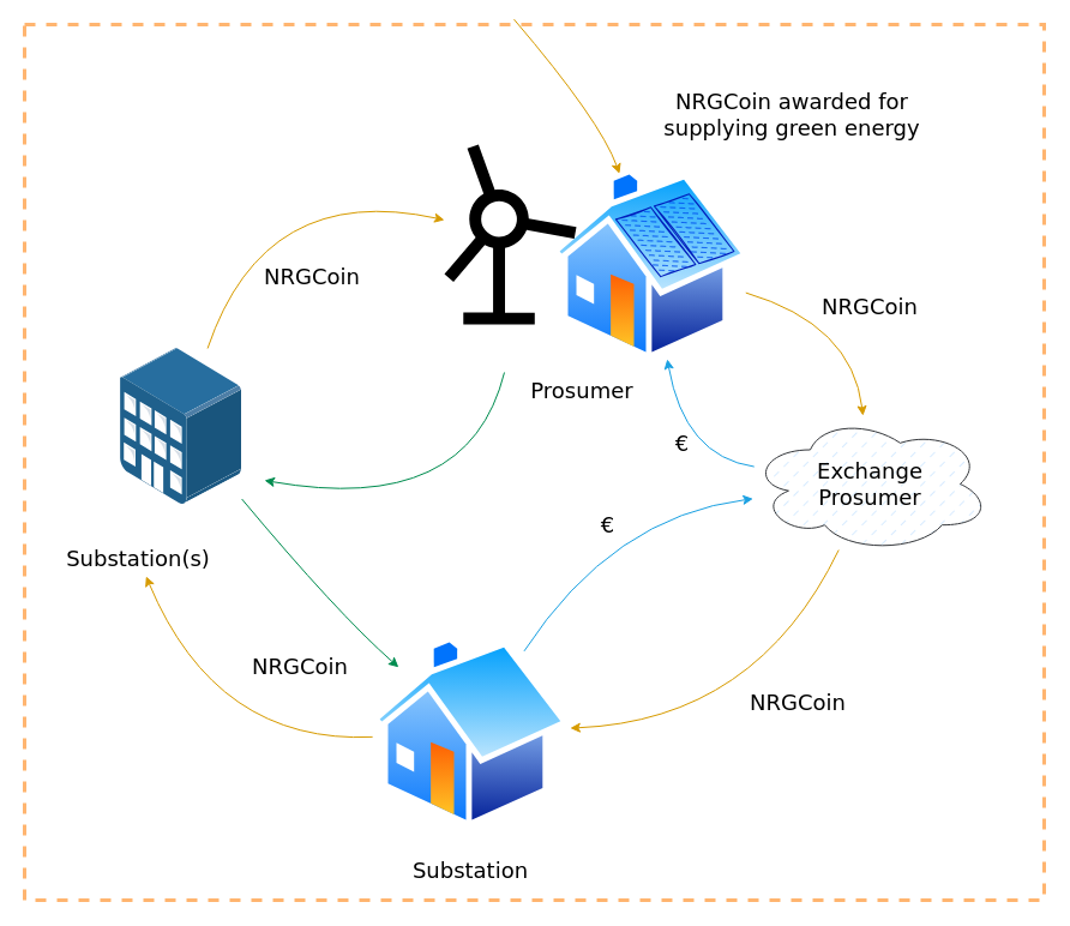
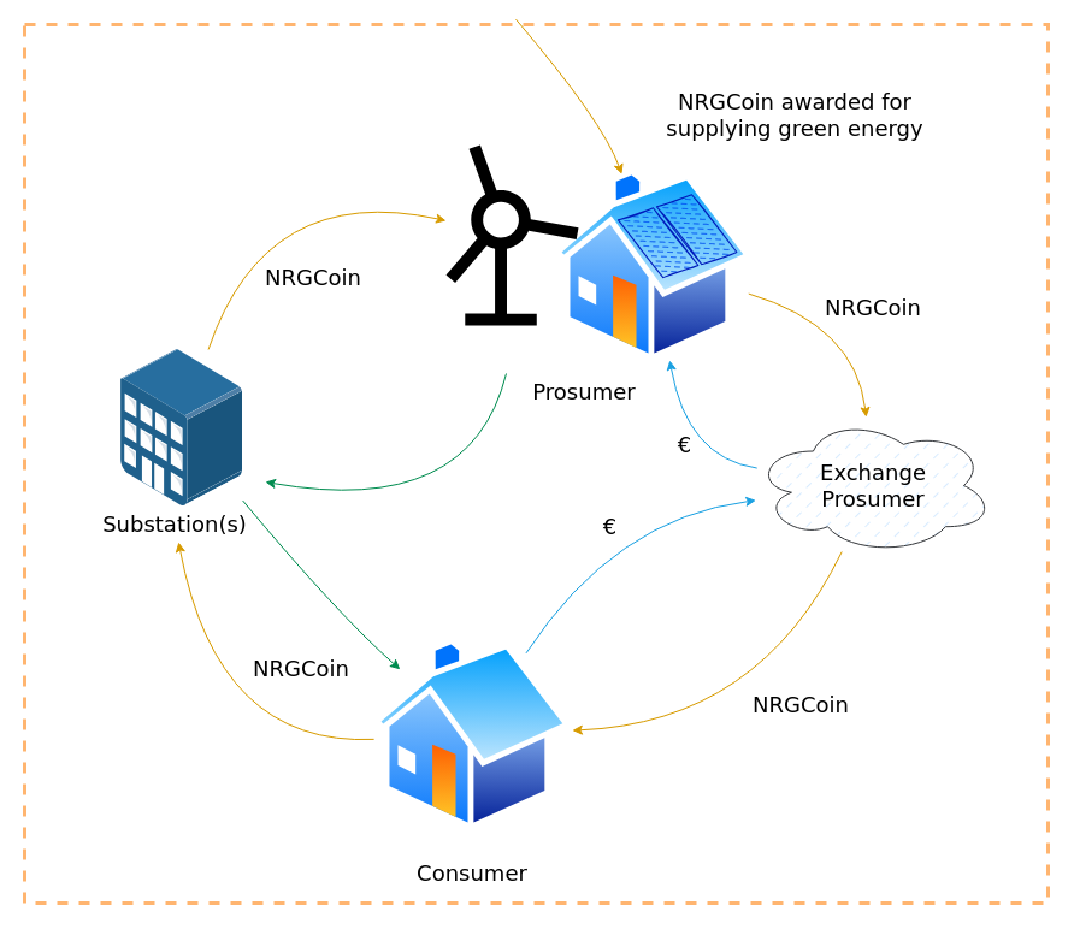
  <mxCell id="0" />
  <mxCell id="1" parent="0" />
  <mxCell id="2" value="" style="rounded=0;whiteSpace=wrap;html=1;dashed=1;sketch=0;fillStyle=dashed;fontFamily=Dejavu Sans;fontSize=18;fontColor=#000000;strokeColor=#FFB570;fillColor=none;strokeWidth=3;" vertex="1" parent="1"><mxGeometry x="20" y="20" width="850" height="730" as="geometry" /></mxCell>
  <mxCell id="3" value="" style="points=[];aspect=fixed;html=1;align=center;shadow=0;dashed=0;image;image=img/lib/allied_telesis/buildings/Medium_Business_Building.svg;sketch=1;fillStyle=dashed;fontFamily=Dejavu Sans;fontSize=18;" vertex="1" parent="1"><mxGeometry x="100" y="290" width="101.11" height="130" as="geometry" /></mxCell>
- <mxCell id="4" value="Substation(s)" style="text;html=1;strokeColor=none;fillColor=none;align=center;verticalAlign=middle;whiteSpace=wrap;rounded=0;sketch=1;fillStyle=dashed;fontFamily=Dejavu Sans;fontSize=18;" vertex="1" parent="1"><mxGeometry x="50" y="450" width="130" height="30" as="geometry" /></mxCell>
+ <mxCell id="4" value="Substation(s)" style="text;html=1;strokeColor=none;fillColor=none;align=center;verticalAlign=middle;whiteSpace=wrap;rounded=0;sketch=1;fillStyle=dashed;fontFamily=Dejavu Sans;fontSize=18;" vertex="1" parent="1"><mxGeometry x="80" y="420" width="130" height="30" as="geometry" /></mxCell>
  <mxCell id="5" value="" style="curved=1;endArrow=classic;html=1;rounded=0;fontFamily=Dejavu Sans;fontSize=18;fillColor=#ffe6cc;strokeColor=#d79b00;" edge="1" parent="1" source="3" target="8"><mxGeometry width="50" height="50" relative="1" as="geometry"><mxPoint x="120" y="380" as="sourcePoint" /><mxPoint x="170" y="330" as="targetPoint" /><Array as="points"><mxPoint x="220" y="150" /></Array></mxGeometry></mxCell>
  <mxCell id="6" value="" style="group" vertex="1" connectable="0" parent="1"><mxGeometry x="370" y="120" width="254.95" height="220" as="geometry" /></mxCell>
  <mxCell id="7" value="" style="aspect=fixed;perimeter=ellipsePerimeter;html=1;align=center;shadow=0;dashed=0;spacingTop=3;image;image=img/lib/active_directory/home.svg;" vertex="1" parent="6"><mxGeometry x="90" y="20" width="164.95" height="160" as="geometry" /></mxCell>
  <mxCell id="8" value="" style="shape=mxgraph.signs.science.windmill;html=1;pointerEvents=1;fillColor=#000000;strokeColor=none;verticalLabelPosition=bottom;verticalAlign=top;align=center;" vertex="1" parent="6"><mxGeometry width="110" height="150" as="geometry" /></mxCell>
  <mxCell id="9" value="" style="shape=parallelogram;perimeter=parallelogramPerimeter;whiteSpace=wrap;html=1;fixedSize=1;rotation=52;size=10;fillColor=#0050ef;fontColor=#ffffff;strokeColor=#001DBC;sketch=1;fillStyle=dashed;" vertex="1" parent="6"><mxGeometry x="140.82" y="66.61" width="70.66" height="29.15" as="geometry" /></mxCell>
  <mxCell id="10" value="" style="shape=parallelogram;perimeter=parallelogramPerimeter;whiteSpace=wrap;html=1;fixedSize=1;rotation=52;size=10;fillColor=#0050ef;fontColor=#ffffff;strokeColor=#001DBC;sketch=1;fillStyle=dashed;" vertex="1" parent="6"><mxGeometry x="172.82" y="55.61" width="70.66" height="29.15" as="geometry" /></mxCell>
  <mxCell id="11" value="Prosumer" style="text;html=1;strokeColor=none;fillColor=none;align=center;verticalAlign=middle;whiteSpace=wrap;rounded=0;sketch=1;fillStyle=dashed;fontFamily=Dejavu Sans;fontSize=18;" vertex="1" parent="6"><mxGeometry x="50" y="190" width="130" height="30" as="geometry" /></mxCell>
  <mxCell id="12" value="NRGCoin" style="text;html=1;strokeColor=none;fillColor=none;align=center;verticalAlign=middle;whiteSpace=wrap;rounded=0;sketch=1;fillStyle=dashed;fontFamily=Dejavu Sans;fontSize=18;" vertex="1" parent="1"><mxGeometry x="230" y="215" width="60" height="30" as="geometry" /></mxCell>
  <mxCell id="13" value="" style="curved=1;endArrow=none;html=1;rounded=0;fontFamily=Dejavu Sans;fontSize=18;fillColor=#008a00;strokeColor=#008C4F;entryX=0;entryY=0;entryDx=0;entryDy=0;endFill=0;startArrow=classic;startFill=1;" edge="1" parent="1" target="11"><mxGeometry width="50" height="50" relative="1" as="geometry"><mxPoint x="220" y="400" as="sourcePoint" /><mxPoint x="380" y="192.927" as="targetPoint" /><Array as="points"><mxPoint x="390" y="430" /></Array></mxGeometry></mxCell>
  <mxCell id="14" value="" style="aspect=fixed;perimeter=ellipsePerimeter;html=1;align=center;shadow=0;dashed=0;spacingTop=3;image;image=img/lib/active_directory/home.svg;" vertex="1" parent="1"><mxGeometry x="310" y="530" width="164.95" height="160" as="geometry" /></mxCell>
- <mxCell id="15" value="Substation" style="text;html=1;strokeColor=none;fillColor=none;align=center;verticalAlign=middle;whiteSpace=wrap;rounded=0;sketch=1;fillStyle=dashed;fontFamily=Dejavu Sans;fontSize=18;" vertex="1" parent="1"><mxGeometry x="327.47" y="710" width="130" height="30" as="geometry" /></mxCell>
+ <mxCell id="15" value="Consumer" style="text;html=1;strokeColor=none;fillColor=none;align=center;verticalAlign=middle;whiteSpace=wrap;rounded=0;sketch=1;fillStyle=dashed;fontFamily=Dejavu Sans;fontSize=18;" vertex="1" parent="1"><mxGeometry x="327.47" y="710" width="130" height="30" as="geometry" /></mxCell>
  <mxCell id="16" value="" style="curved=1;endArrow=classic;html=1;rounded=0;fontFamily=Dejavu Sans;fontSize=18;fillColor=#ffe6cc;strokeColor=#d79b00;" edge="1" parent="1" source="14" target="4"><mxGeometry width="50" height="50" relative="1" as="geometry"><mxPoint x="160" y="430" as="sourcePoint" /><mxPoint x="380" y="192.927" as="targetPoint" /><Array as="points"><mxPoint x="180" y="620" /></Array></mxGeometry></mxCell>
  <mxCell id="17" value="NRGCoin" style="text;html=1;strokeColor=none;fillColor=none;align=center;verticalAlign=middle;whiteSpace=wrap;rounded=0;sketch=1;fillStyle=dashed;fontFamily=Dejavu Sans;fontSize=18;" vertex="1" parent="1"><mxGeometry x="220" y="540" width="60" height="30" as="geometry" /></mxCell>
  <mxCell id="18" value="" style="curved=1;endArrow=none;html=1;rounded=0;fontFamily=Dejavu Sans;fontSize=18;fillColor=#008a00;strokeColor=#008C4F;endFill=0;startArrow=classic;startFill=1;" edge="1" parent="1" source="14" target="3"><mxGeometry width="50" height="50" relative="1" as="geometry"><mxPoint x="220" y="400" as="sourcePoint" /><mxPoint x="420" y="310" as="targetPoint" /><Array as="points"><mxPoint x="280" y="510" /></Array></mxGeometry></mxCell>
  <mxCell id="19" value="Exchange&lt;br&gt;Prosumer" style="ellipse;shape=cloud;whiteSpace=wrap;html=1;sketch=0;fillStyle=dashed;fontFamily=Dejavu Sans;fontSize=18;fillColor=#cce5ff;strokeColor=#36393d;" vertex="1" parent="1"><mxGeometry x="624.95" y="346" width="200" height="114" as="geometry" /></mxCell>
  <mxCell id="20" value="" style="curved=1;endArrow=classic;html=1;rounded=0;fontFamily=Dejavu Sans;fontSize=18;fillColor=#ffe6cc;strokeColor=#d79b00;" edge="1" parent="1" source="7" target="19"><mxGeometry width="50" height="50" relative="1" as="geometry"><mxPoint x="182.574" y="300" as="sourcePoint" /><mxPoint x="380" y="192.927" as="targetPoint" /><Array as="points"><mxPoint x="710" y="270" /></Array></mxGeometry></mxCell>
  <mxCell id="21" value="NRGCoin" style="text;html=1;strokeColor=none;fillColor=none;align=center;verticalAlign=middle;whiteSpace=wrap;rounded=0;sketch=1;fillStyle=dashed;fontFamily=Dejavu Sans;fontSize=18;" vertex="1" parent="1"><mxGeometry x="694.95" y="240" width="60" height="30" as="geometry" /></mxCell>
  <mxCell id="22" value="€" style="curved=1;endArrow=none;html=1;rounded=0;fontFamily=Dejavu Sans;fontSize=18;fillColor=#cce5ff;strokeColor=#1BA1E2;endFill=0;startArrow=classic;startFill=1;" edge="1" parent="1" source="7" target="19"><mxGeometry width="50" height="50" relative="1" as="geometry"><mxPoint x="230" y="410" as="sourcePoint" /><mxPoint x="430" y="320" as="targetPoint" /><Array as="points"><mxPoint x="570" y="380" /></Array></mxGeometry></mxCell>
  <mxCell id="23" value="" style="curved=1;endArrow=classic;html=1;rounded=0;fontFamily=Dejavu Sans;fontSize=18;fillColor=#ffe6cc;strokeColor=#d79b00;" edge="1" parent="1" source="19" target="14"><mxGeometry width="50" height="50" relative="1" as="geometry"><mxPoint x="631.268" y="253.638" as="sourcePoint" /><mxPoint x="728.735" y="356.11" as="targetPoint" /><Array as="points"><mxPoint x="630" y="600" /></Array></mxGeometry></mxCell>
  <mxCell id="24" value="€" style="curved=1;endArrow=none;html=1;rounded=0;fontFamily=Dejavu Sans;fontSize=18;fillColor=#cce5ff;strokeColor=#1BA1E2;endFill=0;startArrow=classic;startFill=1;" edge="1" parent="1" source="19" target="14"><mxGeometry width="50" height="50" relative="1" as="geometry"><mxPoint x="565.637" y="308.975" as="sourcePoint" /><mxPoint x="637.991" y="399.049" as="targetPoint" /><Array as="points"><mxPoint x="510" y="430" /></Array></mxGeometry></mxCell>
  <mxCell id="25" value="NRGCoin" style="text;html=1;strokeColor=none;fillColor=none;align=center;verticalAlign=middle;whiteSpace=wrap;rounded=0;sketch=1;fillStyle=dashed;fontFamily=Dejavu Sans;fontSize=18;" vertex="1" parent="1"><mxGeometry x="634.95" y="570" width="60" height="30" as="geometry" /></mxCell>
  <mxCell id="26" value="" style="curved=1;endArrow=classic;html=1;rounded=0;fontFamily=Dejavu Sans;fontSize=18;fillColor=#ffe6cc;strokeColor=#d79b00;exitX=0.48;exitY=-0.006;exitDx=0;exitDy=0;exitPerimeter=0;" edge="1" parent="1" source="2" target="7"><mxGeometry width="50" height="50" relative="1" as="geometry"><mxPoint x="182.574" y="300" as="sourcePoint" /><mxPoint x="380" y="192.927" as="targetPoint" /><Array as="points"><mxPoint x="500" y="100" /></Array></mxGeometry></mxCell>
  <mxCell id="27" value="NRGCoin awarded for supplying green energy" style="text;html=1;strokeColor=none;fillColor=none;align=center;verticalAlign=middle;whiteSpace=wrap;rounded=0;sketch=1;fillStyle=dashed;fontFamily=Dejavu Sans;fontSize=18;" vertex="1" parent="1"><mxGeometry x="550" y="80" width="220" height="30" as="geometry" /></mxCell>
